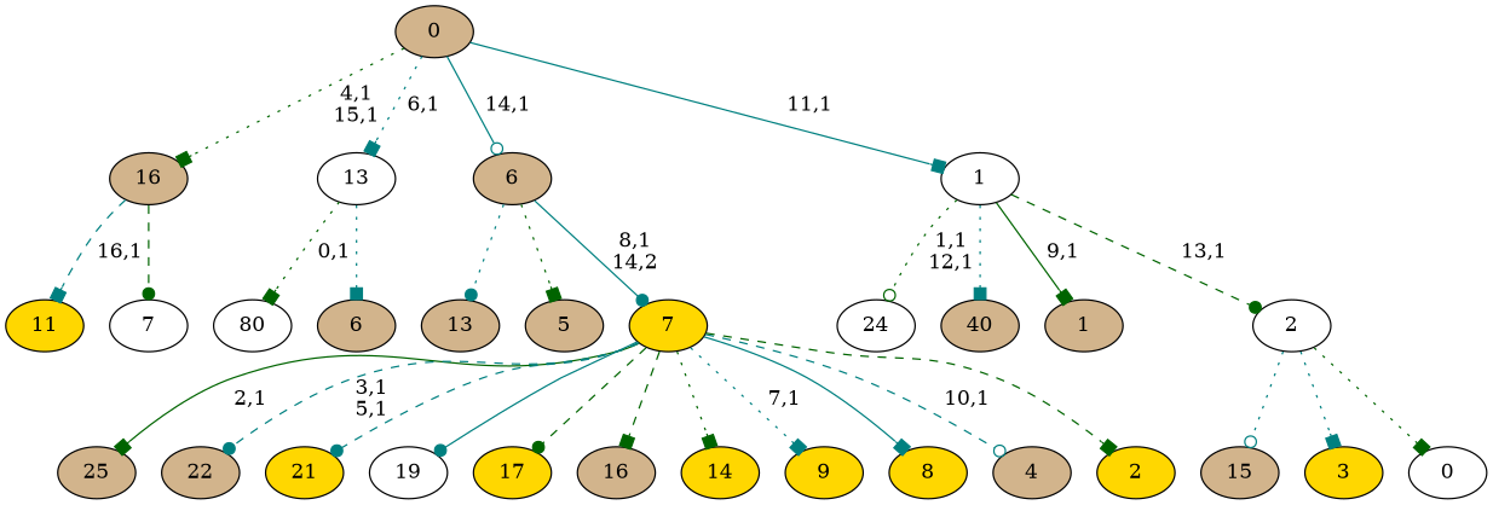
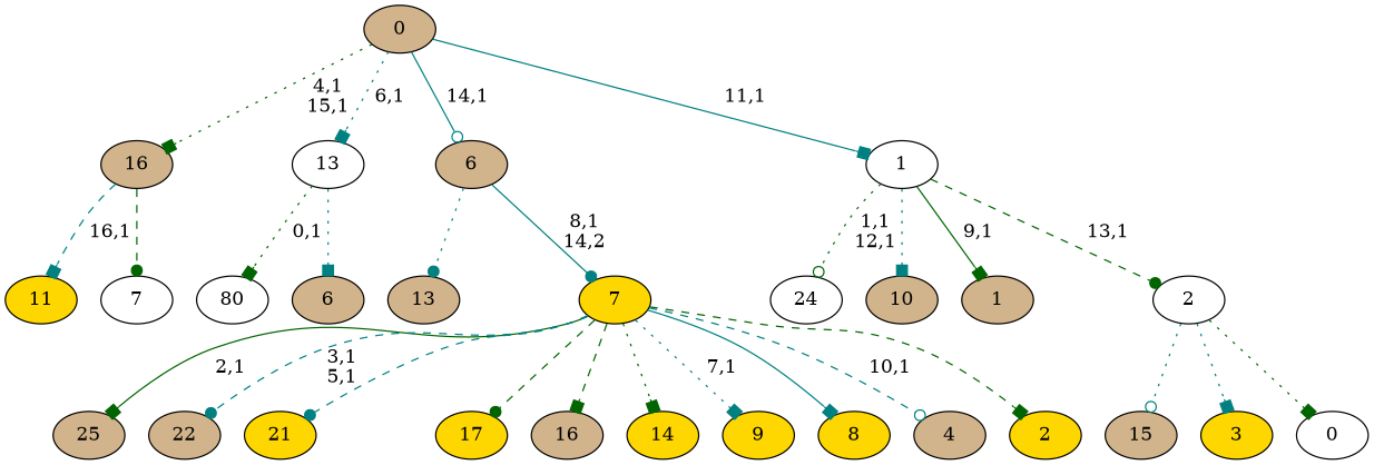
  digraph {
    node [fillcolor=tan style=filled]
    edge [arrowhead=box color=teal style=dotted]
    n1 [fillcolor=white label=24]
    n2 [label=25]
    n3 [label=22]
    n4 [fillcolor=gold label=21]
    n5 [fillcolor=white label=80]
-   n6 [fillcolor=white label=19]
    n7 [fillcolor=gold label=17]
    n8 [label=16]
    n9 [label=15]
    n10 [fillcolor=gold label=14]
    n11 [label=13]
    n12 [fillcolor=gold label=11]
-   n13 [label=40]
+   n13 [label=10]
    n14 [fillcolor=gold label=9]
    n15 [fillcolor=gold label=8]
    n16 [fillcolor=white label=7]
    16
    n18 [label=6]
    13 [fillcolor=white]
-   n20 [label=5]
    n21 [label=4]
    n22 [fillcolor=gold label=3]
    n23 [fillcolor=gold label=2]
    7 [fillcolor=gold]
    6
    n26 [label=1]
    n27 [fillcolor=white label=0]
    2 [fillcolor=white]
    1 [fillcolor=white]
    0
    16 -> n12 [label="16,1" style=dashed]
    16 -> n16 [arrowhead=dot color=darkgreen style=dashed]
    13 -> n5 [color=darkgreen label="0,1"]
    13 -> n18
    7 -> n2 [color=darkgreen label="2,1" style=solid]
    7 -> n3 [arrowhead=dot label="3,1\n5,1" style=dashed]
    7 -> n4 [arrowhead=dot style=dashed]
-   7 -> n6 [arrowhead=dot style=solid]
    7 -> n7 [arrowhead=dot color=darkgreen style=dashed]
    7 -> n8 [color=darkgreen style=dashed]
    7 -> n10 [color=darkgreen]
    7 -> n14 [label="7,1"]
    7 -> n15 [style=solid]
    7 -> n21 [arrowhead=odot label="10,1" style=dashed]
    7 -> n23 [color=darkgreen style=dashed]
    6 -> n11 [arrowhead=dot]
-   6 -> n20 [color=darkgreen]
    6 -> 7 [arrowhead=dot label="8,1\n14,2" style=solid]
    2 -> n9 [arrowhead=odot]
    2 -> n22
    2 -> n27 [color=darkgreen]
    1 -> n1 [arrowhead=odot color=darkgreen label="1,1\n12,1"]
    1 -> n13
    1 -> n26 [color=darkgreen label="9,1" style=solid]
    1 -> 2 [arrowhead=dot color=darkgreen label="13,1" style=dashed]
    0 -> 16 [color=darkgreen label="4,1\n15,1"]
    0 -> 13 [label="6,1"]
    0 -> 6 [arrowhead=odot label="14,1" style=solid]
    0 -> 1 [label="11,1" style=solid]
  }
